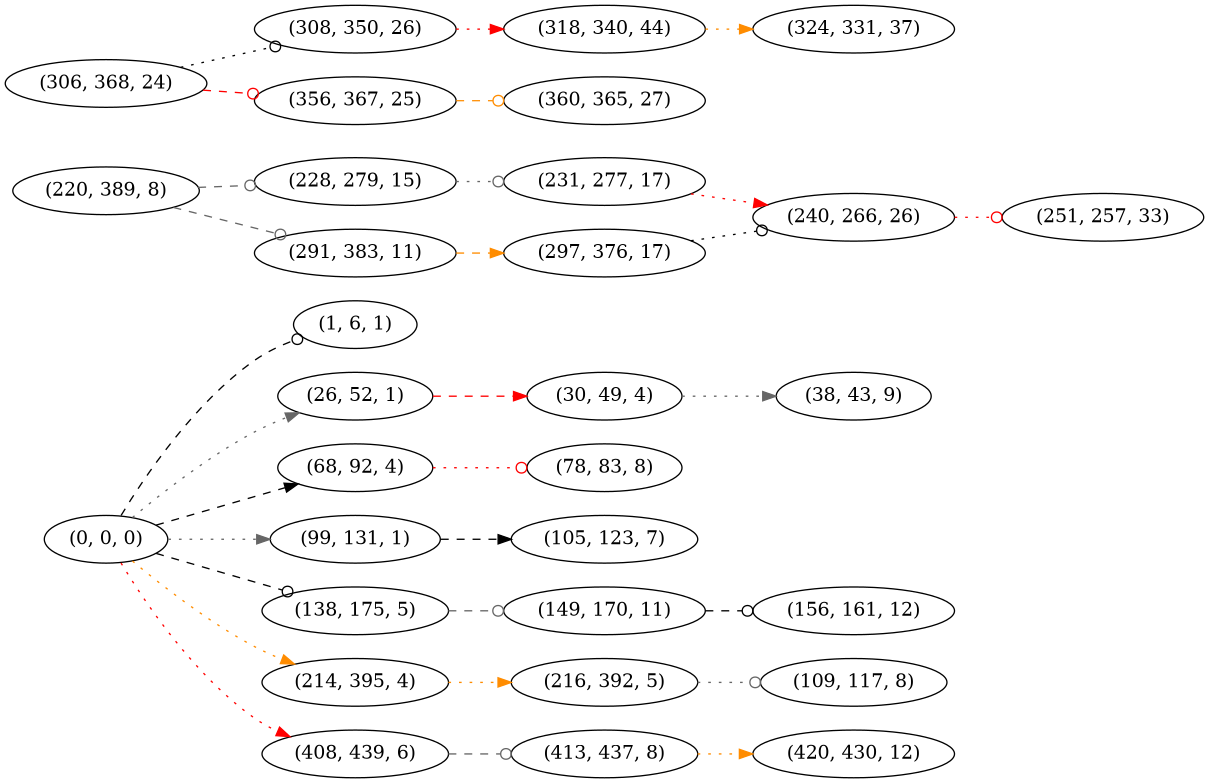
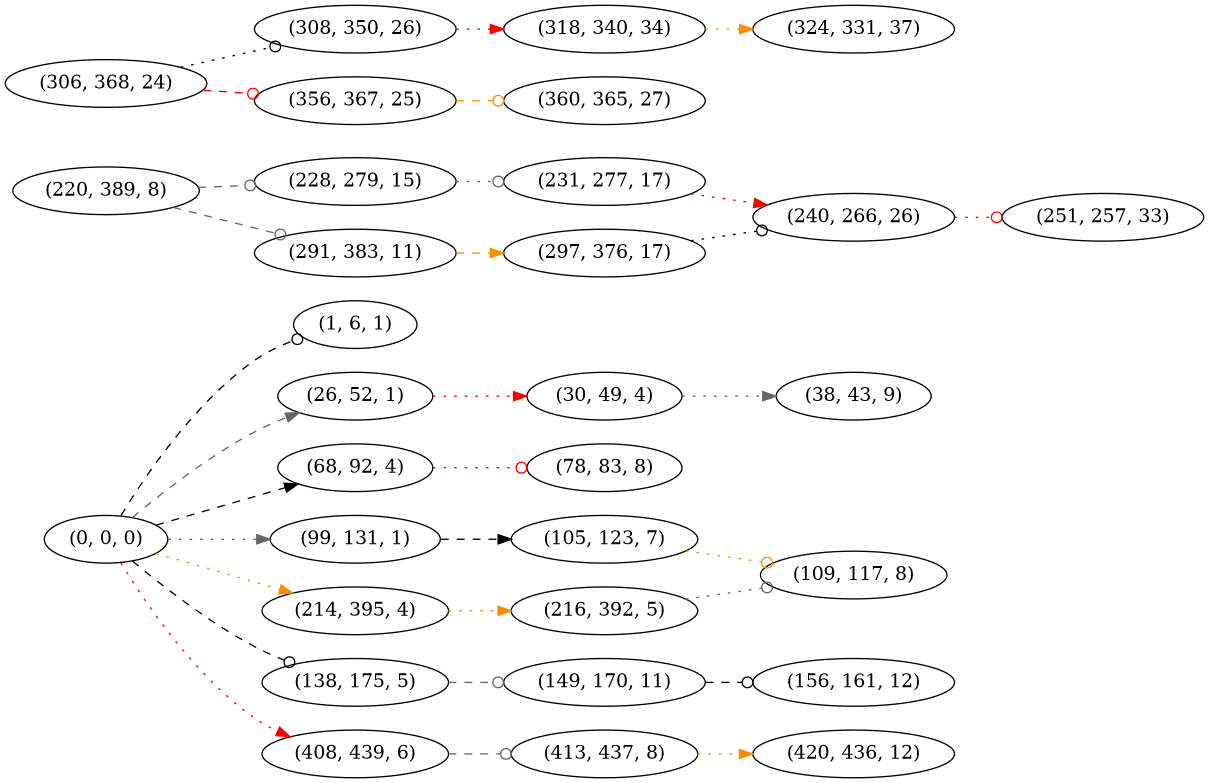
  digraph {
    rankdir=LR
    edge [arrowhead=odot color=gray40 style=dotted]
    "(0, 0, 0)"
    "(1, 6, 1)"
    "(26, 52, 1)"
    "(68, 92, 4)"
    "(99, 131, 1)"
    "(138, 175, 5)"
    "(214, 395, 4)"
    "(408, 439, 6)"
    "(30, 49, 4)"
    "(78, 83, 8)"
    n11 [label="(105, 123, 7)"]
    n12 [label="(149, 170, 11)"]
    "(216, 392, 5)"
    "(413, 437, 8)"
    "(38, 43, 9)"
    "(109, 117, 8)"
    "(156, 161, 12)"
    "(220, 389, 8)"
    "(228, 279, 15)"
    "(291, 383, 11)"
    "(231, 277, 17)"
    "(297, 376, 17)"
    "(240, 266, 26)"
    "(251, 257, 33)"
    "(306, 368, 24)"
    "(308, 350, 26)"
    "(356, 367, 25)"
-   "(318, 340, 34)" [label="(318, 340, 44)"]
+   "(318, 340, 34)"
    "(360, 365, 27)"
    "(324, 331, 37)"
-   "(420, 430, 12)"
+   "(420, 430, 12)" [label="(420, 436, 12)"]
    "(0, 0, 0)" -> "(1, 6, 1)" [color=black style=dashed]
-   "(0, 0, 0)" -> "(26, 52, 1)" [arrowhead=normal]
+   "(0, 0, 0)" -> "(26, 52, 1)" [arrowhead=normal style=dashed]
    "(0, 0, 0)" -> "(68, 92, 4)" [arrowhead=normal color=black style=dashed]
    "(0, 0, 0)" -> "(99, 131, 1)" [arrowhead=normal]
    "(0, 0, 0)" -> "(138, 175, 5)" [color=black style=dashed]
    "(0, 0, 0)" -> "(214, 395, 4)" [arrowhead=normal color=darkorange]
    "(0, 0, 0)" -> "(408, 439, 6)" [arrowhead=normal color=red]
-   "(26, 52, 1)" -> "(30, 49, 4)" [arrowhead=normal color=red style=dashed]
+   "(26, 52, 1)" -> "(30, 49, 4)" [arrowhead=normal color=red]
    "(68, 92, 4)" -> "(78, 83, 8)" [color=red]
    "(99, 131, 1)" -> n11 [arrowhead=normal color=black style=dashed]
    "(138, 175, 5)" -> n12 [style=dashed]
    "(214, 395, 4)" -> "(216, 392, 5)" [arrowhead=normal color=darkorange]
    "(408, 439, 6)" -> "(413, 437, 8)" [style=dashed]
    "(30, 49, 4)" -> "(38, 43, 9)" [arrowhead=normal]
+   n11 -> "(109, 117, 8)" [color=darkorange]
    n12 -> "(156, 161, 12)" [color=black style=dashed]
    "(216, 392, 5)" -> "(109, 117, 8)"
    "(413, 437, 8)" -> "(420, 430, 12)" [arrowhead=normal color=darkorange]
    "(220, 389, 8)" -> "(228, 279, 15)" [style=dashed]
    "(220, 389, 8)" -> "(291, 383, 11)" [style=dashed]
    "(228, 279, 15)" -> "(231, 277, 17)"
    "(291, 383, 11)" -> "(297, 376, 17)" [arrowhead=normal color=darkorange style=dashed]
    "(231, 277, 17)" -> "(240, 266, 26)" [arrowhead=normal color=red]
    "(297, 376, 17)" -> "(240, 266, 26)" [color=black]
    "(240, 266, 26)" -> "(251, 257, 33)" [color=red]
    "(306, 368, 24)" -> "(308, 350, 26)" [color=black]
    "(306, 368, 24)" -> "(356, 367, 25)" [color=red style=dashed]
    "(308, 350, 26)" -> "(318, 340, 34)" [arrowhead=normal color=red]
    "(356, 367, 25)" -> "(360, 365, 27)" [color=darkorange style=dashed]
    "(318, 340, 34)" -> "(324, 331, 37)" [arrowhead=normal color=darkorange]
  }
